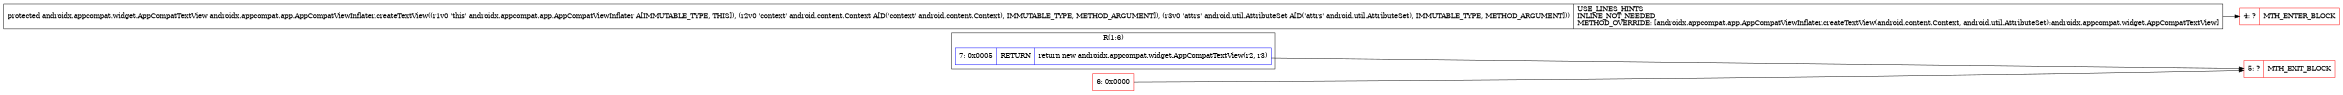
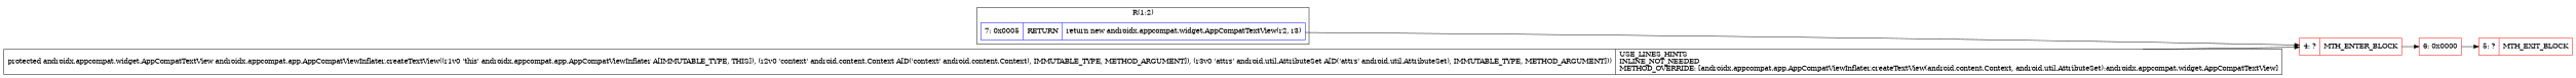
  digraph {
    rankdir=LR
    node [color=red shape=record]
    n1 [color=blue label="{7\:\ 0x0005|RETURN\l|return new androidx.appcompat.widget.AppCompatTextView(r2, r3)\l}"]
    n2 [label="{5\:\ ?|MTH_EXIT_BLOCK\l}"]
    n3 [label="{4\:\ ?|MTH_ENTER_BLOCK\l}"]
    n4 [label="{6\:\ 0x0000}"]
    n5 [label="{protected androidx.appcompat.widget.AppCompatTextView androidx.appcompat.app.AppCompatViewInflater.createTextView((r1v0 'this' androidx.appcompat.app.AppCompatViewInflater A[IMMUTABLE_TYPE, THIS]), (r2v0 'context' android.content.Context A[D('context' android.content.Context), IMMUTABLE_TYPE, METHOD_ARGUMENT]), (r3v0 'attrs' android.util.AttributeSet A[D('attrs' android.util.AttributeSet), IMMUTABLE_TYPE, METHOD_ARGUMENT]))  | USE_LINES_HINTS\lINLINE_NOT_NEEDED\lMETHOD_OVERRIDE: [androidx.appcompat.app.AppCompatViewInflater.createTextView(android.content.Context, android.util.AttributeSet):androidx.appcompat.widget.AppCompatTextView]\l}" color=""]
    subgraph cluster_1 {
-     label="R(1:6)"
+     label="R(1:2)"
      n1
    }
-   n1 -> n2
+   n1 -> n3
+   n3 -> n4
    n4 -> n2
    n5 -> n3
  }
